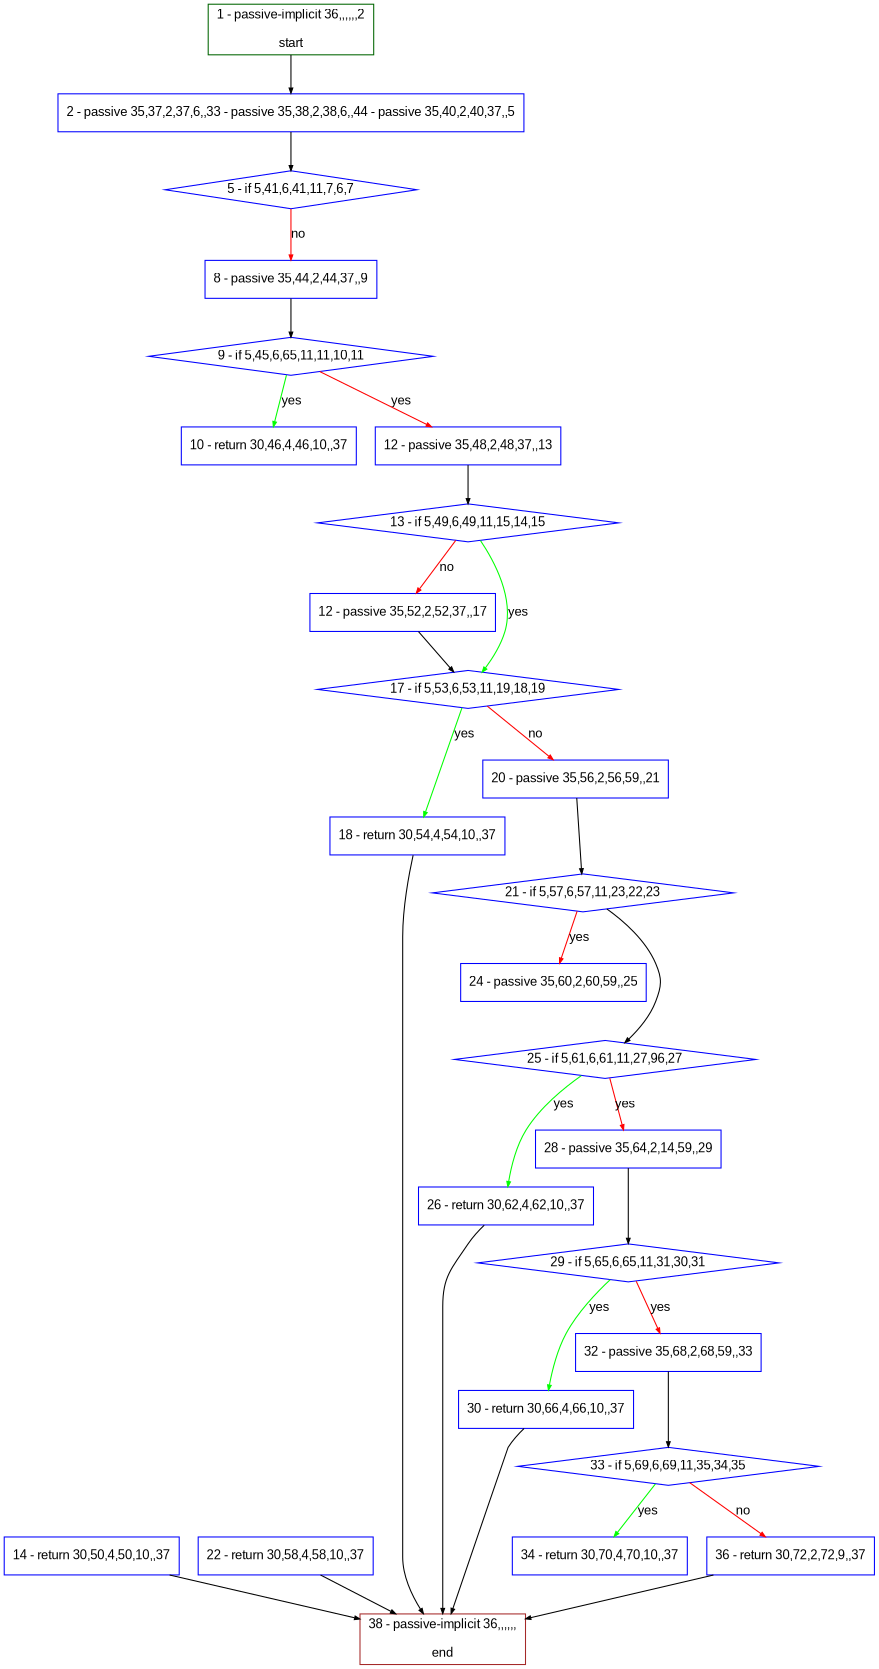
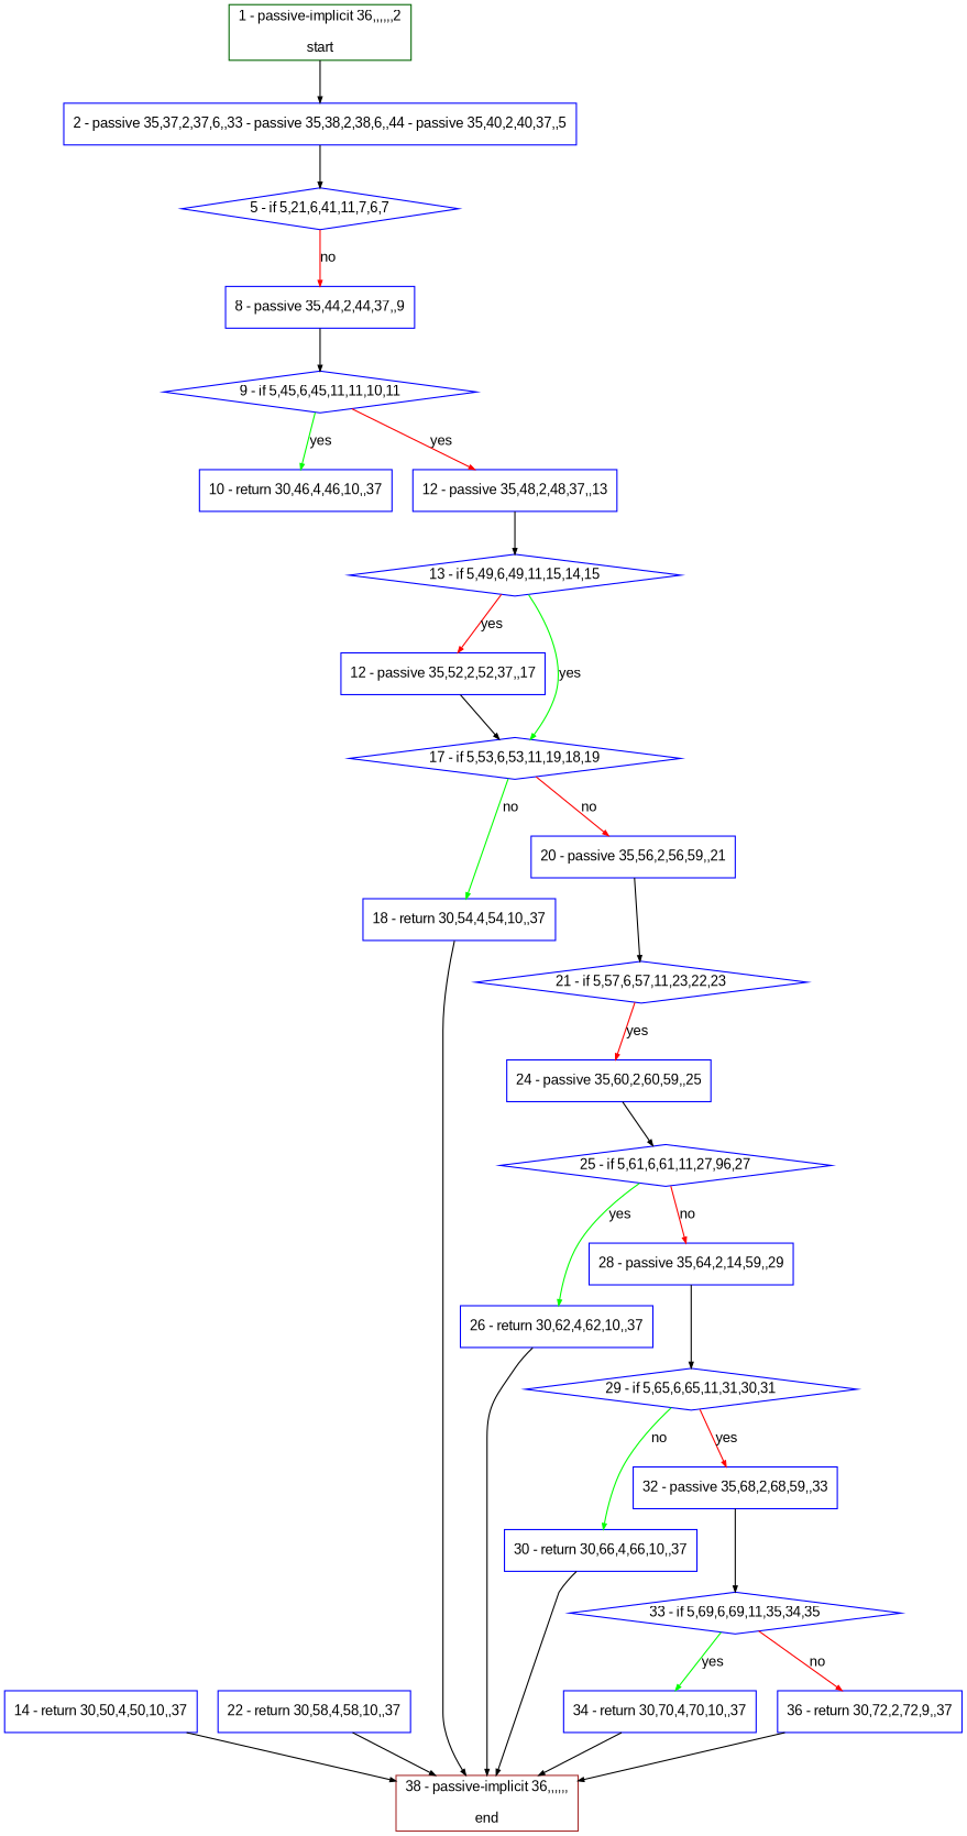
  digraph {
    bgcolor=white
    compound=true
    fillcolor="#FFFFCC"
    fontname=Arial
    fontsize=12
    pack=true
    packmode=clust
    style="rounded,filled"
    node [color="#0000ff" compound=true fillcolor="#ffffff" fixedsize=false fontname=Arial fontsize=12 node_initialized=no shape=box style=filled]
    edge [arrowhead=normal arrowsize=0.5 arrowtail=none color="#000000" compound=true dir=forward fontcolor=black fontname=Arial fontsize=12]
    n1 [label="2 - passive 35,37,2,37,6,,33 - passive 35,38,2,38,6,,44 - passive 35,40,2,40,37,,5"]
-   n2 [label="5 - if 5,41,6,41,11,7,6,7" shape=diamond]
+   n2 [label="5 - if 5,21,6,41,11,7,6,7" shape=diamond]
    n3 [label="8 - passive 35,44,2,44,37,,9"]
    n4 [color="#006400" label="1 - passive-implicit 36,,,,,,2\n\nstart"]
-   n5 [label="9 - if 5,45,6,65,11,11,10,11" shape=diamond]
+   n5 [label="9 - if 5,45,6,45,11,11,10,11" shape=diamond]
    n6 [color="#a52a2a" label="38 - passive-implicit 36,,,,,,\n\nend"]
    n7 [label="10 - return 30,46,4,46,10,,37"]
    n8 [label="12 - passive 35,48,2,48,37,,13"]
    n9 [label="13 - if 5,49,6,49,11,15,14,15" shape=diamond]
    n10 [label="12 - passive 35,52,2,52,37,,17"]
    n11 [label="17 - if 5,53,6,53,11,19,18,19" shape=diamond]
    n12 [label="14 - return 30,50,4,50,10,,37"]
    n13 [label="18 - return 30,54,4,54,10,,37"]
    n14 [label="20 - passive 35,56,2,56,59,,21"]
    n15 [label="21 - if 5,57,6,57,11,23,22,23" shape=diamond]
    n16 [label="24 - passive 35,60,2,60,59,,25"]
    n17 [label="22 - return 30,58,4,58,10,,37"]
    n18 [label="25 - if 5,61,6,61,11,27,96,27" shape=diamond]
    n19 [label="26 - return 30,62,4,62,10,,37"]
    n20 [label="28 - passive 35,64,2,14,59,,29"]
    n21 [label="29 - if 5,65,6,65,11,31,30,31" shape=diamond]
    n22 [label="30 - return 30,66,4,66,10,,37"]
    n23 [label="32 - passive 35,68,2,68,59,,33"]
    n24 [label="33 - if 5,69,6,69,11,35,34,35" shape=diamond]
    n25 [label="34 - return 30,70,4,70,10,,37"]
    n26 [label="36 - return 30,72,2,72,9,,37"]
    n1 -> n2
    n2 -> n3 [color="#ff0000" label=no]
    n3 -> n5
    n4 -> n1
    n5 -> n7 [color="#00ff00" label=yes]
    n5 -> n8 [color="#ff0000" label=yes]
    n8 -> n9
-   n9 -> n10 [color="#ff0000" label=no]
+   n9 -> n10 [color="#ff0000" label=yes]
    n9 -> n11 [color="#00ff00" label=yes]
    n10 -> n11
-   n11 -> n13 [color="#00ff00" label=yes]
+   n11 -> n13 [color="#00ff00" label=no]
    n11 -> n14 [color="#ff0000" label=no]
    n12 -> n6
    n13 -> n6
    n14 -> n15
    n15 -> n16 [color="#ff0000" label=yes]
-   n15 -> n18
+   n16 -> n18
    n17 -> n6
    n18 -> n19 [color="#00ff00" label=yes]
-   n18 -> n20 [color="#ff0000" label=yes]
+   n18 -> n20 [color="#ff0000" label=no]
    n19 -> n6
    n20 -> n21
-   n21 -> n22 [color="#00ff00" label=yes]
+   n21 -> n22 [color="#00ff00" label=no]
    n21 -> n23 [color="#ff0000" label=yes]
    n22 -> n6
    n23 -> n24
    n24 -> n25 [color="#00ff00" label=yes]
    n24 -> n26 [color="#ff0000" label=no]
+   n25 -> n6
    n26 -> n6
  }
